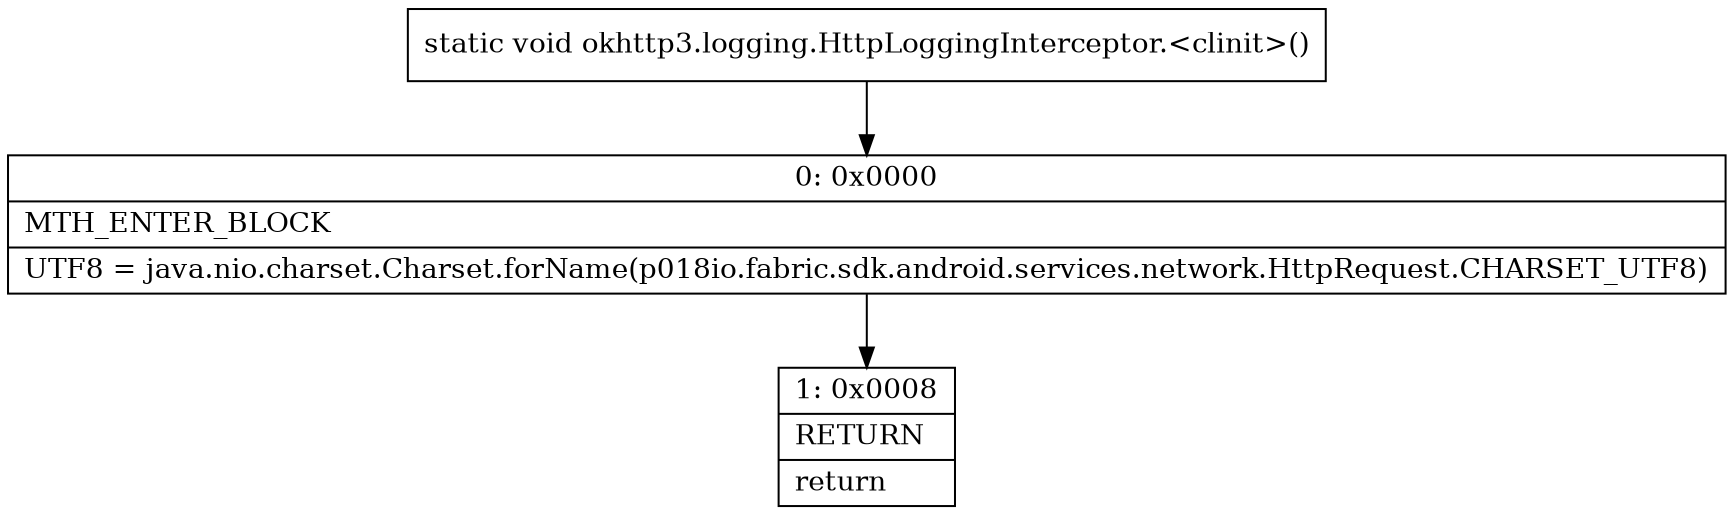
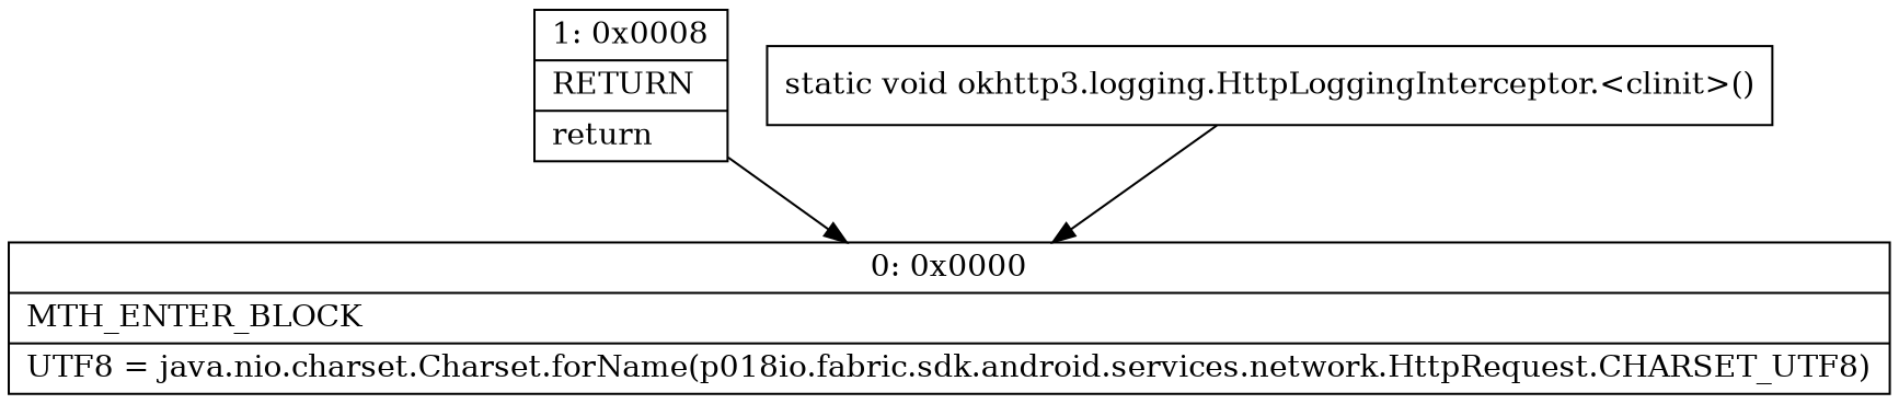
  digraph {
    node [shape=record]
    n1 [label="{0\:\ 0x0000|MTH_ENTER_BLOCK\l|UTF8 = java.nio.charset.Charset.forName(p018io.fabric.sdk.android.services.network.HttpRequest.CHARSET_UTF8)\l}"]
    n2 [label="{1\:\ 0x0008|RETURN\l|return\l}"]
    n3 [label="{static void okhttp3.logging.HttpLoggingInterceptor.\<clinit\>() }"]
-   n1 -> n2
+   n2 -> n1
    n3 -> n1
  }
